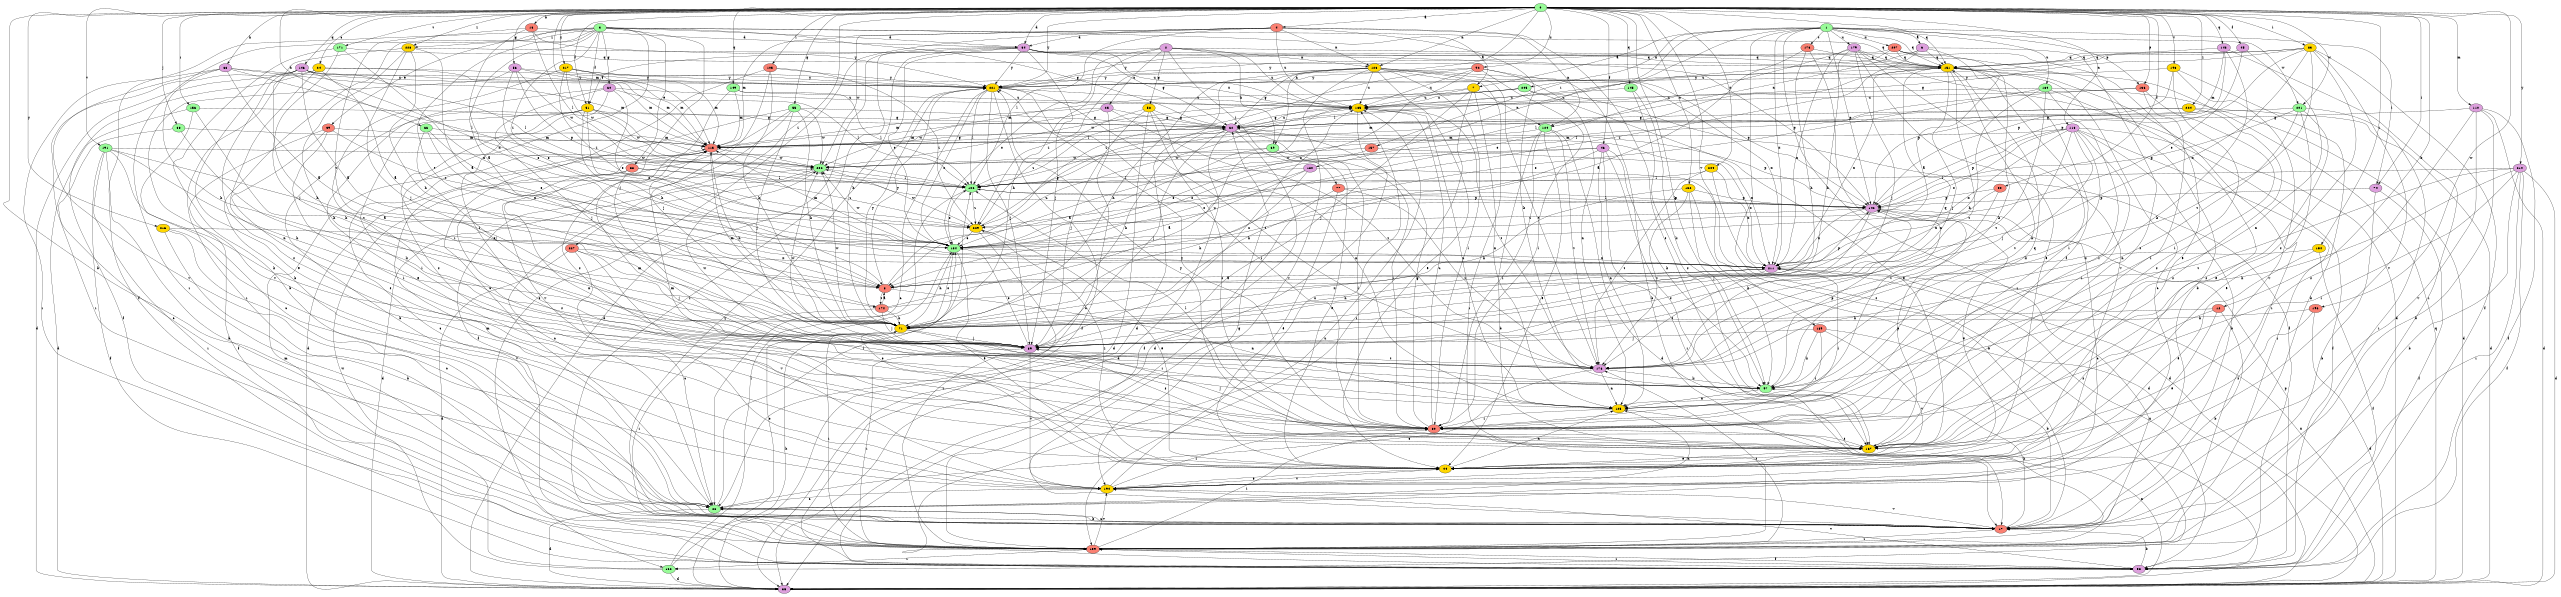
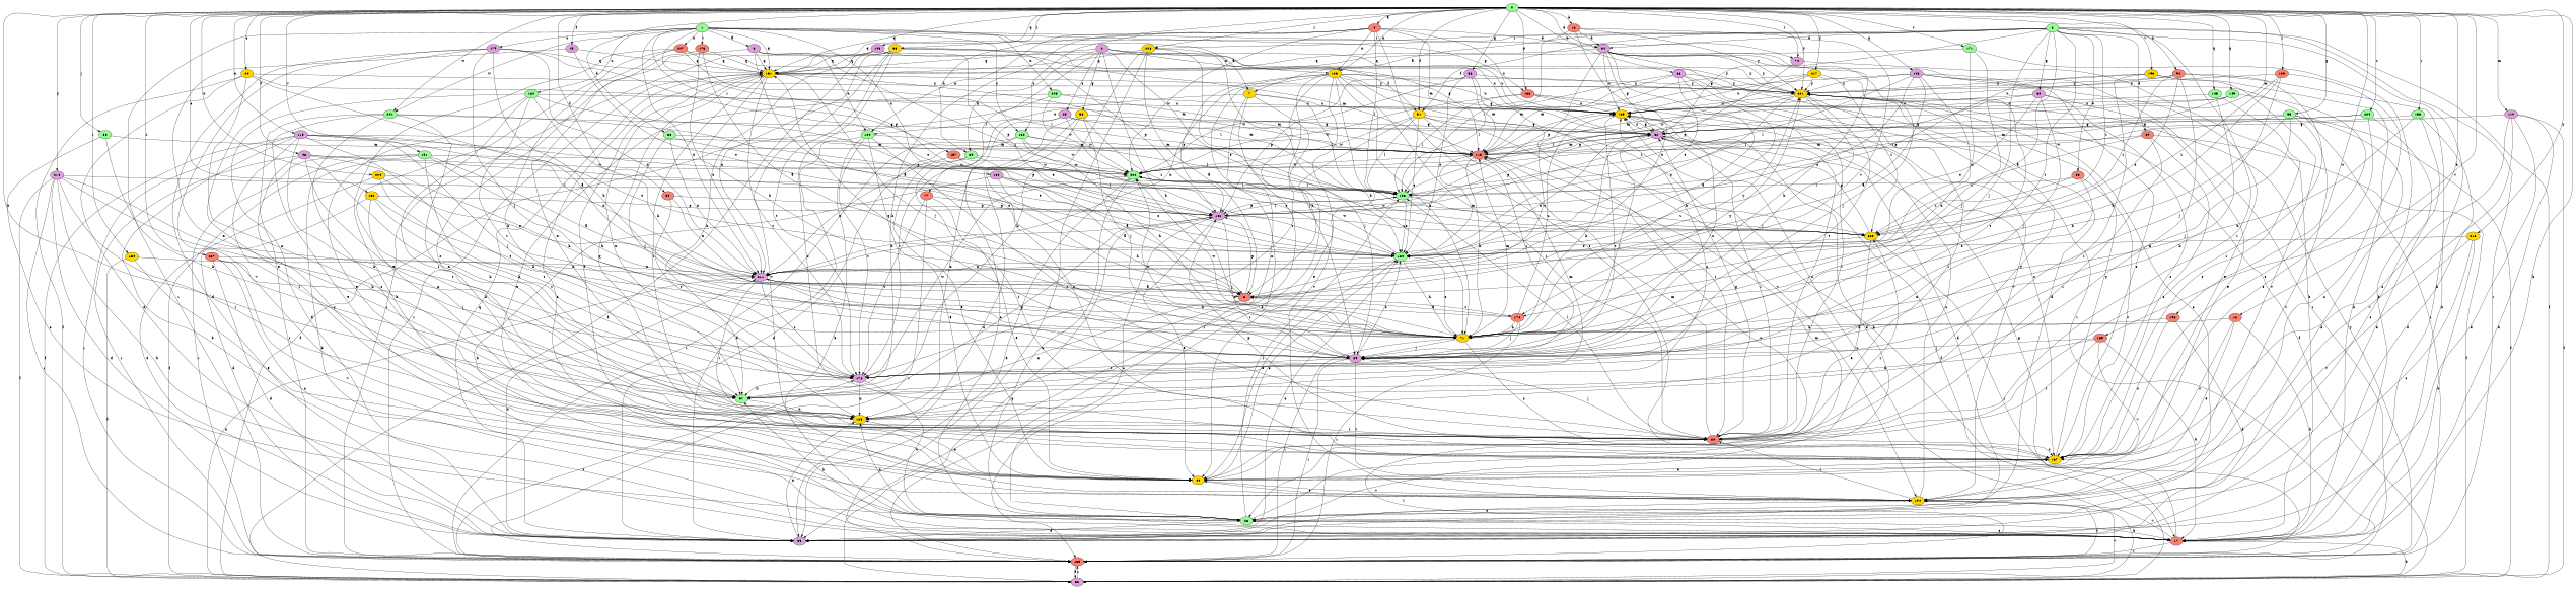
  strict digraph {
    node [fillcolor=plum style=filled]
    0 [fillcolor=palegreen]
    4 [fillcolor=salmon]
    12 [fillcolor=salmon]
    13 [fillcolor=salmon]
    17 [fillcolor=salmon]
    24 [fillcolor=gold]
    34
    45
    46
    50 [fillcolor=salmon]
    51 [fillcolor=gold]
    55 [fillcolor=palegreen]
    56
    66 [fillcolor=palegreen]
    68
    69 [fillcolor=palegreen]
    n17 [fillcolor=gold label=83]
    74
    88 [fillcolor=palegreen]
    92 [fillcolor=salmon]
    97 [fillcolor=palegreen]
    105 [fillcolor=salmon]
    110
    115 [fillcolor=salmon]
    118
    123 [fillcolor=gold]
    132 [fillcolor=gold]
    136 [fillcolor=salmon]
    143
    145 [fillcolor=palegreen]
    146
    149 [fillcolor=palegreen]
    151 [fillcolor=gold]
    154 [fillcolor=gold]
    156 [fillcolor=palegreen]
    171 [fillcolor=palegreen]
    189 [fillcolor=salmon]
    191 [fillcolor=palegreen]
    193 [fillcolor=gold]
    196 [fillcolor=salmon]
    201 [fillcolor=palegreen]
    204 [fillcolor=gold]
    214
    216 [fillcolor=gold]
    217 [fillcolor=gold]
    221 [fillcolor=gold]
-   224 [fillcolor=gold]
+   224 [fillcolor=palegreen]
    227 [fillcolor=salmon]
    228 [fillcolor=gold]
    162 [fillcolor=palegreen]
    185 [fillcolor=gold]
    106 [fillcolor=palegreen]
    124 [fillcolor=palegreen]
    167 [fillcolor=gold]
    202 [fillcolor=palegreen]
    71 [fillcolor=gold]
    44 [fillcolor=gold]
    211
    174 [fillcolor=salmon]
    159 [fillcolor=salmon]
    62
    26 [fillcolor=palegreen]
    194 [fillcolor=gold]
    8 [fillcolor=salmon]
    53
    125 [fillcolor=gold]
    35
    142
    134 [fillcolor=palegreen]
    89
    176
    80 [fillcolor=salmon]
    229 [fillcolor=gold]
    1 [fillcolor=palegreen]
    6
    7 [fillcolor=gold]
    157 [fillcolor=salmon]
    173 [fillcolor=salmon]
    179
    180
    184 [fillcolor=palegreen]
    205 [fillcolor=palegreen]
    207 [fillcolor=salmon]
    2
    25
    58 [fillcolor=gold]
    77 [fillcolor=salmon]
    3 [fillcolor=palegreen]
    38 [fillcolor=salmon]
    39 [fillcolor=salmon]
    60
    0 -> 4 [label=a]
    0 -> 12 [label=b]
    0 -> 13 [label=b]
    0 -> 17 [label=b]
    0 -> 24 [label=c]
    0 -> 34 [label=d]
    0 -> 45 [label=f]
    0 -> 46 [label=f]
    0 -> 50 [label=f]
    0 -> 51 [label=f]
    0 -> 55 [label=g]
    0 -> 56 [label=g]
    0 -> 66 [label=h]
    0 -> 68 [label=h]
    0 -> 69 [label=h]
    0 -> n17 [label=i]
    0 -> 74 [label=i]
    0 -> 88 [label=j]
    0 -> 92 [label=k]
    0 -> 97 [label=k]
    0 -> 105 [label=l]
    0 -> 110 [label=m]
    0 -> 115 [label=m]
    0 -> 118 [label=n]
    0 -> 123 [label=n]
    0 -> 132 [label=o]
    0 -> 136 [label=p]
    0 -> 143 [label=q]
    0 -> 145 [label=q]
    0 -> 146 [label=q]
    0 -> 149 [label=q]
    0 -> 151 [label=q]
    0 -> 154 [label=r]
    0 -> 156 [label=r]
    0 -> 171 [label=t]
    0 -> 189 [label=v]
    0 -> 191 [label=v]
    0 -> 193 [label=v]
    0 -> 196 [label=w]
    0 -> 201 [label=w]
    0 -> 204 [label=x]
    0 -> 214 [label=y]
    0 -> 216 [label=y]
    0 -> 217 [label=y]
    0 -> 221 [label=y]
    0 -> 224 [label=z]
    0 -> 227 [label=z]
    0 -> 228 [label=z]
    4 -> 34 [label=d]
    4 -> 97 [label=k]
    4 -> 115 [label=m]
    4 -> 123 [label=n]
    4 -> 162 [label=s]
    4 -> 185 [label=u]
    4 -> 106 [label=l]
    4 -> 124 [label=n]
    4 -> 167 [label=s]
    4 -> 202 [label=w]
    12 -> 17 [label=b]
    12 -> 167 [label=s]
    12 -> 71 [label=h]
    12 -> 44 [label=e]
    13 -> 34 [label=d]
    13 -> 221 [label=y]
    13 -> 106 [label=l]
    13 -> 211 [label=x]
    13 -> 174 [label=t]
    17 -> 97 [label=k]
    17 -> 159 [label=r]
    17 -> 62 [label=g]
    17 -> 26 [label=c]
    17 -> 194 [label=v]
    24 -> 115 [label=m]
    24 -> 221 [label=y]
    24 -> 8 [label=a]
    24 -> 53 [label=f]
    24 -> 125 [label=n]
    24 -> 35 [label=d]
    34 -> 151 [label=q]
    34 -> 221 [label=y]
    34 -> 185 [label=u]
    34 -> 71 [label=h]
    34 -> 159 [label=r]
    34 -> 62 [label=g]
    34 -> 35 [label=d]
    34 -> 142 [label=p]
    34 -> 134 [label=o]
    34 -> 89 [label=j]
    45 -> 151 [label=q]
    45 -> 125 [label=n]
    45 -> 134 [label=o]
    46 -> 97 [label=k]
    46 -> 167 [label=s]
    46 -> 202 [label=w]
    46 -> 71 [label=h]
    46 -> 159 [label=r]
    46 -> 125 [label=n]
    46 -> 134 [label=o]
    50 -> 211 [label=x]
    50 -> 142 [label=p]
    50 -> 176 [label=t]
    51 -> 17 [label=b]
    51 -> 106 [label=l]
    51 -> 202 [label=w]
    51 -> 62 [label=g]
    51 -> 8 [label=h]
    51 -> 134 [label=o]
    51 -> 176 [label=r]
    51 -> 80 [label=i]
    55 -> 202 [label=w]
    55 -> 71 [label=h]
    55 -> 62 [label=g]
    55 -> 194 [label=v]
    55 -> 53 [label=f]
    55 -> 35 [label=d]
    55 -> 89 [label=j]
    56 -> 115 [label=m]
    56 -> 221 [label=y]
    56 -> 202 [label=w]
    56 -> 194 [label=v]
    56 -> 142 [label=p]
    56 -> 134 [label=o]
    66 -> 115 [label=m]
    66 -> 211 [label=x]
    66 -> 134 [label=o]
    66 -> 89 [label=j]
    68 -> 115 [label=m]
    68 -> 221 [label=y]
    68 -> 106 [label=l]
    68 -> 71 [label=h]
    68 -> 159 [label=r]
    68 -> 194 [label=v]
    68 -> 8 [label=a]
    69 -> 202 [label=w]
    69 -> 44 [label=e]
    69 -> 8 [label=a]
    69 -> 80 [label=i]
    n17 -> 151 [label=q]
    n17 -> 185 [label=u]
    n17 -> 167 [label=s]
    n17 -> 211 [label=x]
    n17 -> 62 [label=g]
    n17 -> 194 [label=v]
    n17 -> 53 [label=f]
    n17 -> 142 [label=p]
    n17 -> 176 [label=t]
    74 -> 17 [label=b]
-   74 -> 53 [label=f]
    74 -> 142 [label=p]
    88 -> 97 [label=k]
    88 -> 115 [label=m]
    88 -> 26 [label=c]
    92 -> 17 [label=b]
    92 -> 221 [label=y]
    92 -> 185 [label=u]
    92 -> 125 [label=n]
    92 -> 134 [label=o]
    92 -> 80 [label=i]
    92 -> 229 [label=z]
    97 -> 115 [label=m]
    97 -> 125 [label=n]
    97 -> 142 [label=p]
    105 -> 221 [label=y]
    105 -> 71 [label=h]
    105 -> 26 [label=c]
    105 -> 89 [label=j]
    105 -> 229 [label=z]
    110 -> 17 [label=b]
    110 -> 167 [label=s]
    110 -> 62 [label=g]
    110 -> 194 [label=v]
    110 -> 53 [label=f]
    110 -> 35 [label=d]
    115 -> 202 [label=w]
    115 -> 71 [label=h]
    115 -> 62 [label=g]
    115 -> 26 [label=c]
    118 -> 17 [label=b]
    118 -> 97 [label=k]
    118 -> 115 [label=m]
    118 -> 211 [label=x]
    118 -> 159 [label=r]
    118 -> 53 [label=f]
    118 -> 142 [label=p]
    118 -> 134 [label=o]
    118 -> 89 [label=j]
    118 -> 176 [label=t]
    118 -> 80 [label=i]
    123 -> 221 [label=y]
    123 -> 185 [label=u]
    123 -> 71 [label=h]
    123 -> 44 [label=e]
    123 -> 211 [label=x]
    123 -> 159 [label=r]
    123 -> 62 [label=g]
    123 -> 194 [label=v]
    123 -> 35 [label=d]
    123 -> 142 [label=p]
    123 -> 176 [label=t]
    123 -> 80 [label=i]
    123 -> 229 [label=z]
    132 -> 97 [label=k]
    132 -> 71 [label=h]
    132 -> 35 [label=d]
    132 -> 142 [label=p]
    132 -> 176 [label=t]
    136 -> 185 [label=u]
    136 -> 106 [label=l]
    136 -> 167 [label=s]
+   136 -> 202 [label=w]
    136 -> 80 [label=i]
    143 -> 97 [label=k]
    143 -> 115 [label=m]
    143 -> 151 [label=q]
    143 -> 159 [label=r]
    143 -> 142 [label=p]
    145 -> 97 [label=k]
    145 -> 185 [label=u]
    145 -> 167 [label=s]
    146 -> 115 [label=m]
    146 -> 221 [label=y]
    146 -> 106 [label=l]
    146 -> 167 [label=s]
    146 -> 71 [label=h]
    146 -> 44 [label=e]
    146 -> 159 [label=r]
    146 -> 8 [label=a]
    146 -> 134 [label=o]
    149 -> 115 [label=m]
    149 -> 185 [label=u]
    149 -> 106 [label=l]
    149 -> 167 [label=s]
    151 -> 221 [label=y]
    151 -> 106 [label=l]
    151 -> 211 [label=x]
    151 -> 159 [label=r]
    151 -> 26 [label=c]
    151 -> 125 [label=n]
    151 -> 89 [label=j]
    151 -> 176 [label=t]
    151 -> 80 [label=i]
    154 -> 44 [label=e]
    154 -> 211 [label=x]
    154 -> 53 [label=f]
    156 -> 71 [label=h]
    156 -> 62 [label=g]
    156 -> 26 [label=c]
    156 -> 35 [label=d]
    171 -> 17 [label=b]
    171 -> 151 [label=q]
    171 -> 211 [label=x]
    171 -> 89 [label=j]
    189 -> 17 [label=b]
    189 -> 97 [label=k]
    189 -> 194 [label=v]
    189 -> 89 [label=j]
    189 -> 80 [label=i]
    191 -> 17 [label=b]
    191 -> 97 [label=k]
    191 -> 202 [label=w]
    191 -> 71 [label=h]
    191 -> 159 [label=r]
    191 -> 8 [label=a]
    191 -> 53 [label=f]
    193 -> 17 [label=b]
    193 -> 221 [label=y]
    193 -> 194 [label=v]
    193 -> 142 [label=p]
    193 -> 80 [label=i]
    196 -> 167 [label=s]
    196 -> 71 [label=h]
    196 -> 35 [label=d]
    201 -> 167 [label=s]
    201 -> 44 [label=e]
    201 -> 159 [label=r]
    201 -> 62 [label=g]
    201 -> 125 [label=n]
    201 -> 142 [label=p]
    204 -> 106 [label=l]
    204 -> 211 [label=x]
    204 -> 35 [label=d]
    204 -> 176 [label=t]
    214 -> 17 [label=b]
    214 -> 97 [label=k]
    214 -> 106 [label=l]
    214 -> 159 [label=r]
    214 -> 53 [label=f]
    214 -> 35 [label=d]
    214 -> 176 [label=t]
    214 -> 80 [label=i]
    216 -> 17 [label=b]
    216 -> 26 [label=c]
    216 -> 194 [label=v]
    216 -> 134 [label=o]
    217 -> 115 [label=m]
    217 -> 221 [label=y]
    217 -> 185 [label=u]
    217 -> 202 [label=w]
    217 -> 176 [label=t]
    217 -> 229 [label=z]
    221 -> 185 [label=u]
    221 -> 106 [label=l]
    221 -> 26 [label=c]
    221 -> 53 [label=f]
    221 -> 134 [label=o]
    221 -> 89 [label=j]
    221 -> 176 [label=t]
    221 -> 80 [label=i]
    224 -> 115 [label=m]
    224 -> 167 [label=s]
    224 -> 62 [label=g]
    224 -> 35 [label=d]
    227 -> 211 [label=x]
    227 -> 26 [label=c]
    227 -> 194 [label=v]
    227 -> 35 [label=d]
    227 -> 89 [label=j]
    228 -> 97 [label=k]
    228 -> 151 [label=q]
    228 -> 71 [label=h]
    228 -> 159 [label=r]
    228 -> 8 [label=a]
    228 -> 89 [label=j]
    162 -> 115 [label=m]
    162 -> 106 [label=l]
    162 -> 202 [label=w]
    162 -> 71 [label=h]
-   159 -> 162 [label=r]
+   162 -> 159 [label=r]
    162 -> 35 [label=d]
    185 -> 62 [label=g]
    185 -> 35 [label=d]
    185 -> 176 [label=t]
    106 -> 142 [label=p]
    106 -> 134 [label=o]
    106 -> 229 [label=z]
    124 -> 17 [label=b]
    124 -> 115 [label=m]
    124 -> 44 [label=e]
    124 -> 35 [label=d]
    124 -> 176 [label=t]
    124 -> 80 [label=i]
    167 -> 151 [label=f]
    167 -> 221 [label=y]
    167 -> 44 [label=e]
    167 -> 142 [label=p]
    202 -> 106 [label=l]
    202 -> 26 [label=c]
    202 -> 35 [label=d]
    71 -> 115 [label=m]
    71 -> 221 [label=y]
    71 -> 167 [label=s]
    71 -> 202 [label=w]
    71 -> 159 [label=r]
    71 -> 134 [label=o]
    71 -> 89 [label=j]
    44 -> 194 [label=v]
    44 -> 125 [label=n]
    44 -> 134 [label=o]
    44 -> 229 [label=z]
    211 -> 71 [label=h]
    211 -> 8 [label=a]
    211 -> 176 [label=t]
    211 -> 80 [label=i]
    174 -> 185 [label=u]
    174 -> 71 [label=h]
    174 -> 211 [label=x]
    174 -> 159 [label=r]
    174 -> 8 [label=a]
    174 -> 89 [label=j]
    159 -> 221 [label=y]
    159 -> 194 [label=v]
    159 -> 53 [label=f]
    159 -> 176 [label=t]
    159 -> 80 [label=i]
    62 -> 115 [label=m]
    62 -> 185 [label=u]
    62 -> 71 [label=h]
    62 -> 211 [label=x]
    62 -> 53 [label=f]
    62 -> 35 [label=d]
    62 -> 142 [label=p]
    62 -> 89 [label=j]
    62 -> 80 [label=i]
    26 -> 17 [label=b]
    26 -> 115 [label=m]
    26 -> 106 [label=l]
    26 -> 125 [label=n]
    26 -> 35 [label=d]
    194 -> 185 [label=u]
    194 -> 44 [label=e]
    194 -> 26 [label=c]
    194 -> 80 [label=i]
    8 -> 221 [label=y]
    8 -> 185 [label=u]
    8 -> 174 [label=t]
    8 -> 125 [label=n]
    8 -> 142 [label=p]
    53 -> 17 [label=b]
    53 -> 185 [label=u]
    53 -> 211 [label=x]
    53 -> 159 [label=r]
    53 -> 194 [label=v]
    53 -> 142 [label=p]
    125 -> 185 [label=u]
    125 -> 80 [label=i]
    35 -> 151 [label=q]
    35 -> 211 [label=x]
    35 -> 125 [label=n]
    35 -> 134 [label=o]
    142 -> 106 [label=l]
    142 -> 44 [label=e]
    142 -> 211 [label=x]
    142 -> 26 [label=c]
    142 -> 89 [label=j]
    142 -> 229 [label=z]
    134 -> 115 [label=m]
    134 -> 202 [label=w]
    134 -> 71 [label=h]
    134 -> 44 [label=e]
    134 -> 211 [label=x]
    89 -> 151 [label=q]
    89 -> 185 [label=u]
    89 -> 202 [label=w]
    89 -> 159 [label=r]
    89 -> 194 [label=v]
    89 -> 134 [label=o]
    89 -> 176 [label=t]
    176 -> 97 [label=k]
    176 -> 202 [label=w]
    176 -> 26 [label=c]
    176 -> 125 [label=n]
    80 -> 115 [label=m]
    80 -> 151 [label=q]
    80 -> 221 [label=y]
    80 -> 185 [label=u]
    80 -> 106 [label=l]
    80 -> 167 [label=s]
    80 -> 62 [label=g]
    80 -> 89 [label=j]
    229 -> 202 [label=w]
    229 -> 44 [label=e]
    229 -> 159 [label=r]
    229 -> 62 [label=g]
    229 -> 134 [label=o]
    1 -> 74 [label=i]
    1 -> 136 [label=p]
    1 -> 151 [label=q]
    1 -> 201 [label=w]
    1 -> 162 [label=s]
    1 -> 211 [label=x]
    1 -> 159 [label=r]
    1 -> 142 [label=p]
    1 -> 6 [label=a]
    1 -> 7 [label=a]
    1 -> 157 [label=r]
    1 -> 173 [label=t]
    1 -> 179 [label=u]
    1 -> 180 [label=u]
    1 -> 184 [label=u]
    1 -> 205 [label=x]
    1 -> 207 [label=x]
    6 -> 151 [label=q]
    6 -> 221 [label=y]
    6 -> 124 [label=n]
    6 -> 167 [label=s]
    6 -> 8 [label=a]
    6 -> 229 [label=z]
    7 -> 185 [label=u]
    7 -> 106 [label=l]
    7 -> 124 [label=n]
    7 -> 159 [label=r]
    7 -> 125 [label=n]
    7 -> 89 [label=j]
    157 -> 202 [label=w]
    157 -> 211 [label=x]
    157 -> 134 [label=o]
    173 -> 151 [label=q]
    173 -> 71 [label=h]
    173 -> 8 [label=a]
    173 -> 125 [label=n]
    179 -> 151 [label=q]
    179 -> 71 [label=h]
    179 -> 44 [label=e]
    179 -> 211 [label=x]
    179 -> 194 [label=v]
    179 -> 35 [label=d]
    179 -> 134 [label=o]
    179 -> 89 [label=j]
    180 -> 17 [label=b]
    180 -> 106 [label=l]
    180 -> 71 [label=h]
    180 -> 8 [label=a]
    180 -> 134 [label=o]
    184 -> 185 [label=u]
    184 -> 71 [label=h]
    184 -> 44 [label=e]
    184 -> 35 [label=d]
    184 -> 134 [label=o]
    184 -> 176 [label=t]
    184 -> 80 [label=i]
    205 -> 115 [label=m]
    205 -> 185 [label=u]
    205 -> 202 [label=w]
    205 -> 44 [label=e]
    205 -> 53 [label=f]
    207 -> 17 [label=b]
    207 -> 97 [label=k]
    207 -> 151 [label=q]
    207 -> 221 [label=y]
    207 -> 106 [label=l]
    207 -> 44 [label=e]
    2 -> 51 [label=f]
    2 -> 69 [label=h]
    2 -> 123 [label=n]
    2 -> 151 [label=q]
    2 -> 185 [label=u]
    2 -> 71 [label=h]
    2 -> 134 [label=o]
    2 -> 25 [label=c]
    2 -> 58 [label=g]
    2 -> 77 [label=i]
    25 -> 115 [label=m]
    25 -> 202 [label=w]
    25 -> 62 [label=g]
    25 -> 26 [label=c]
    25 -> 176 [label=t]
    58 -> 167 [label=s]
    58 -> 62 [label=g]
    58 -> 125 [label=n]
    58 -> 35 [label=d]
    58 -> 89 [label=j]
    58 -> 229 [label=z]
    77 -> 44 [label=e]
    77 -> 159 [label=r]
    77 -> 142 [label=p]
    77 -> 176 [label=t]
    3 -> 17 [label=b]
    3 -> 34 [label=d]
    3 -> 51 [label=f]
    3 -> 151 [label=q]
    3 -> 228 [label=z]
    3 -> 174 [label=t]
    3 -> 159 [label=r]
    3 -> 62 [label=g]
    3 -> 8 [label=a]
    3 -> 53 [label=f]
    3 -> 89 [label=j]
    3 -> 80 [label=i]
    3 -> 229 [label=z]
    3 -> 7 [label=a]
    3 -> 38 [label=e]
    3 -> 39 [label=e]
    3 -> 60 [label=g]
    38 -> 106 [label=l]
    38 -> 167 [label=s]
    38 -> 125 [label=n]
    38 -> 229 [label=z]
    39 -> 115 [label=m]
    39 -> 167 [label=s]
    39 -> 53 [label=f]
    39 -> 80 [label=i]
    39 -> 229 [label=z]
    60 -> 185 [label=u]
    60 -> 106 [label=l]
    60 -> 167 [label=s]
    60 -> 44 [label=e]
    60 -> 134 [label=o]
    60 -> 89 [label=j]
  }
